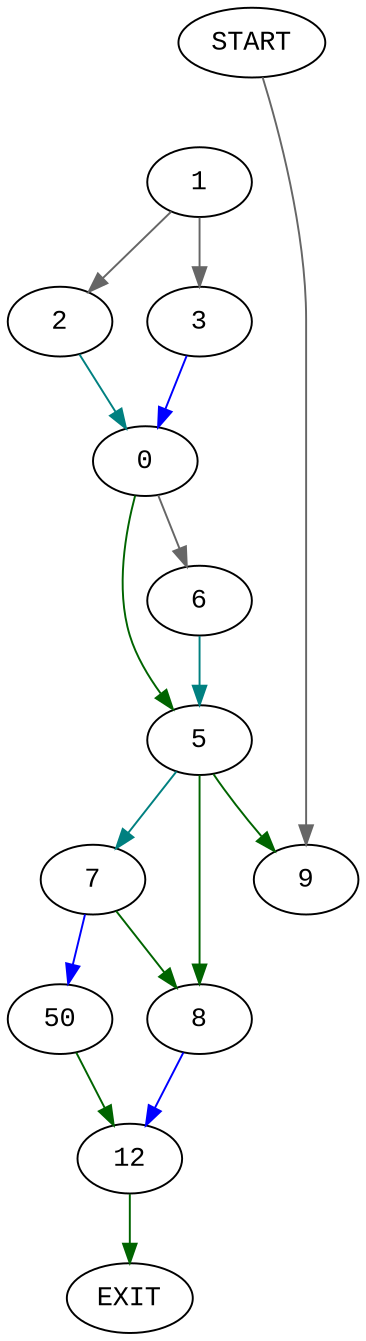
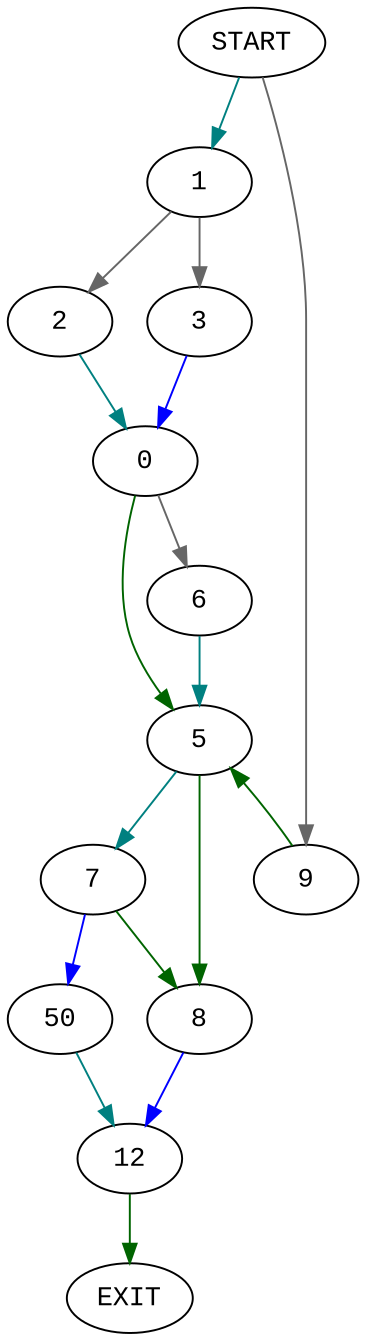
  digraph {
    fontname="Liberation Mono"
    node [fontname="Liberation Mono"]
    edge [color=darkgreen fontname="Liberation Mono"]
    n1 [label=START]
    1
    9
    2
    3
    5
    n7 [label=EXIT]
    n8 [label=0]
    6
    7
    8
    n12 [label=50]
    n13 [label=12]
+   n1 -> 1 [color=teal]
    n1 -> 9 [color=gray40]
    1 -> 2 [color=gray40]
    1 -> 3 [color=gray40]
-   5 -> 9
+   9 -> 5
    2 -> n8 [color=teal]
    3 -> n8 [color=blue]
    5 -> 7 [color=teal]
    5 -> 8
    n8 -> 5
    n8 -> 6 [color=gray40]
    6 -> 5 [color=teal]
    7 -> 8
    7 -> n12 [color=blue]
    8 -> n13 [color=blue]
-   n12 -> n13
+   n12 -> n13 [color=teal]
    n13 -> n7
  }
